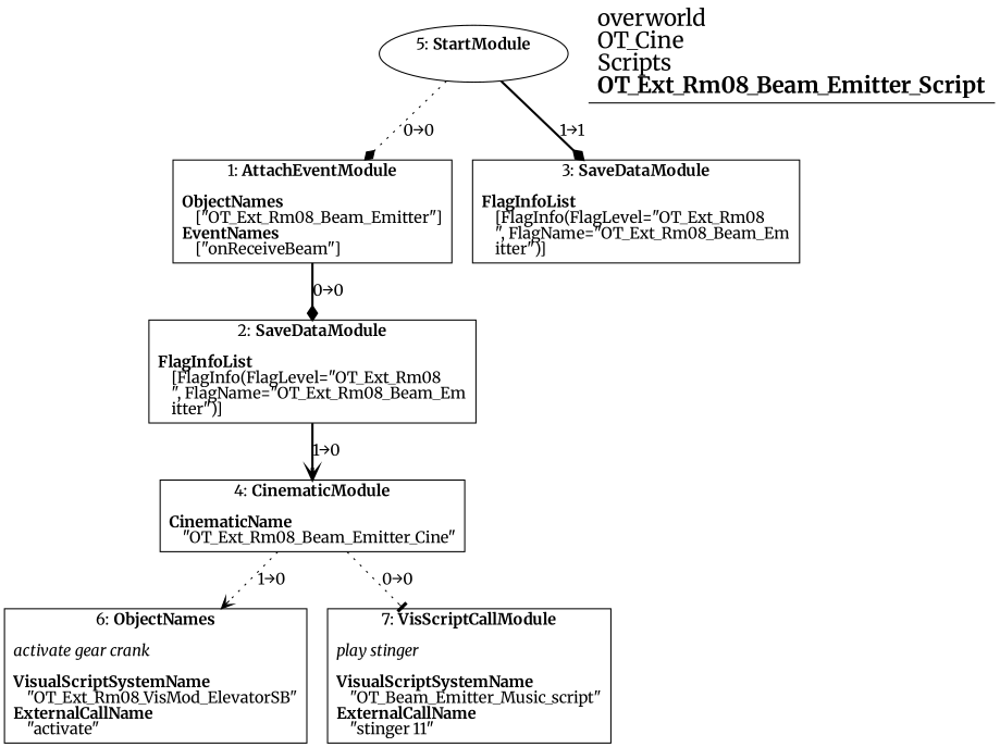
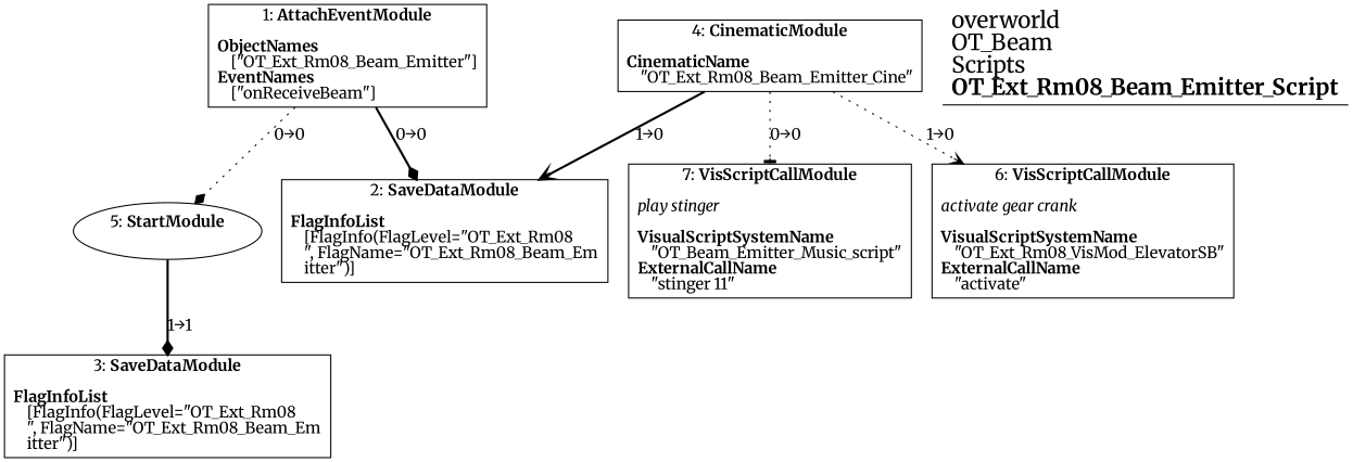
  digraph {
    fontname=Merriweather
    splines=spline
    node [fontname=Merriweather shape=box]
    edge [arrowhead=diamond fontname=Merriweather style=bold]
    n1 [label=<1: <b>AttachEventModule</b><br/><br/><b>ObjectNames</b><br align="left"/>    [&quot;OT_Ext_Rm08_Beam_Emitter&quot;]<br align="left"/><b>EventNames</b><br align="left"/>    [&quot;onReceiveBeam&quot;]<br align="left"/>>]
    n2 [label=<2: <b>SaveDataModule</b><br/><br/><b>FlagInfoList</b><br align="left"/>    [FlagInfo(FlagLevel=&quot;OT_Ext_Rm08<br align="left"/>    &quot;, FlagName=&quot;OT_Ext_Rm08_Beam_Em<br align="left"/>    itter&quot;)]<br align="left"/>>]
    n3 [label=<4: <b>CinematicModule</b><br/><br/><b>CinematicName</b><br align="left"/>    &quot;OT_Ext_Rm08_Beam_Emitter_Cine&quot;<br align="left"/>>]
-   n4 [label=<6: <b>ObjectNames</b><br/><br/><i>activate gear crank<br align="left"/></i><br align="left"/><b>VisualScriptSystemName</b><br align="left"/>    &quot;OT_Ext_Rm08_VisMod_ElevatorSB&quot;<br align="left"/><b>ExternalCallName</b><br align="left"/>    &quot;activate&quot;<br align="left"/>>]
+   n4 [label=<6: <b>VisScriptCallModule</b><br/><br/><i>activate gear crank<br align="left"/></i><br align="left"/><b>VisualScriptSystemName</b><br align="left"/>    &quot;OT_Ext_Rm08_VisMod_ElevatorSB&quot;<br align="left"/><b>ExternalCallName</b><br align="left"/>    &quot;activate&quot;<br align="left"/>>]
    n5 [label=<7: <b>VisScriptCallModule</b><br/><br/><i>play stinger<br align="left"/></i><br align="left"/><b>VisualScriptSystemName</b><br align="left"/>    &quot;OT_Beam_Emitter_Music_script&quot;<br align="left"/><b>ExternalCallName</b><br align="left"/>    &quot;stinger 11&quot;<br align="left"/>>]
    n6 [label=<3: <b>SaveDataModule</b><br/><br/><b>FlagInfoList</b><br align="left"/>    [FlagInfo(FlagLevel=&quot;OT_Ext_Rm08<br align="left"/>    &quot;, FlagName=&quot;OT_Ext_Rm08_Beam_Em<br align="left"/>    itter&quot;)]<br align="left"/>>]
    n7 [label=<5: <b>StartModule</b><br/><br/>> shape=oval]
-   n8 [label=<<font point-size="20">overworld<br align="left"/>OT_Cine<br align="left"/>Scripts<br align="left"/><b>OT_Ext_Rm08_Beam_Emitter_Script</b><br align="left"/></font>> shape=underline]
+   n8 [label=<<font point-size="20">overworld<br align="left"/>OT_Beam<br align="left"/>Scripts<br align="left"/><b>OT_Ext_Rm08_Beam_Emitter_Script</b><br align="left"/></font>> shape=underline]
    n1 -> n2 [label="0→0"]
-   n2 -> n3 [arrowhead=vee label="1→0"]
+   n3 -> n2 [arrowhead=vee label="1→0"]
    n3 -> n4 [arrowhead=vee label="1→0" style=dotted]
    n3 -> n5 [arrowhead=tee label="0→0" style=dotted]
-   n7 -> n1 [label="0→0" style=dotted]
+   n1 -> n7 [label="0→0" style=dotted]
    n7 -> n6 [label="1→1"]
  }
